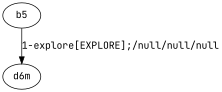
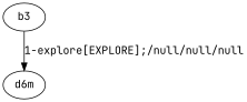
  digraph {
    fontname="JetBrains Mono"
    node [fontname="JetBrains Mono"]
-   b3 [label=b5]
+   b3
    d6m
    b3 -> d6m [label="1-explore[EXPLORE];/null/null/null" fontname="JetBrains Mono"]
  }
